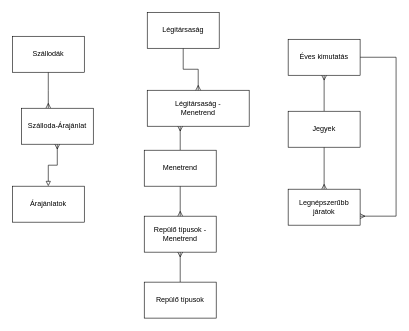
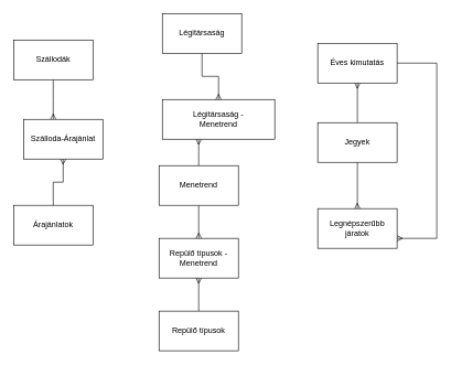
  <mxCell id="0" />
  <mxCell id="1" parent="0" />
  <mxCell id="2" value="Repülő típusok -&lt;br&gt;Menetrend" style="rounded=0;whiteSpace=wrap;html=1;" parent="1" vertex="1"><mxGeometry x="240" y="360" width="120" height="60" as="geometry" /></mxCell>
  <mxCell id="3" style="edgeStyle=orthogonalEdgeStyle;rounded=0;orthogonalLoop=1;jettySize=auto;html=1;entryX=0.5;entryY=1;entryDx=0;entryDy=0;startArrow=none;startFill=0;endArrow=ERmany;endFill=0;" parent="1" source="5" target="12" edge="1"><mxGeometry relative="1" as="geometry" /></mxCell>
  <mxCell id="4" style="edgeStyle=orthogonalEdgeStyle;rounded=0;orthogonalLoop=1;jettySize=auto;html=1;startArrow=none;startFill=0;endArrow=ERmany;endFill=0;" parent="1" source="5" target="10" edge="1"><mxGeometry relative="1" as="geometry" /></mxCell>
  <mxCell id="5" value="Jegyek" style="rounded=0;whiteSpace=wrap;html=1;" parent="1" vertex="1"><mxGeometry x="480" y="185" width="120" height="60" as="geometry" /></mxCell>
  <mxCell id="6" style="edgeStyle=orthogonalEdgeStyle;rounded=0;orthogonalLoop=1;jettySize=auto;html=1;startArrow=none;startFill=0;endArrow=ERmany;endFill=0;" parent="1" source="8" target="2" edge="1"><mxGeometry relative="1" as="geometry" /></mxCell>
  <mxCell id="7" style="edgeStyle=orthogonalEdgeStyle;rounded=0;orthogonalLoop=1;jettySize=auto;html=1;startArrow=none;startFill=0;endArrow=ERmany;endFill=0;" parent="1" source="8" target="15" edge="1"><mxGeometry relative="1" as="geometry"><Array as="points"><mxPoint x="300" y="180" /></Array></mxGeometry></mxCell>
  <mxCell id="8" value="Menetrend" style="rounded=0;whiteSpace=wrap;html=1;" parent="1" vertex="1"><mxGeometry x="240" y="250" width="120" height="60" as="geometry" /></mxCell>
  <mxCell id="9" value="Árajánlatok" style="rounded=0;whiteSpace=wrap;html=1;" parent="1" vertex="1"><mxGeometry x="20" y="310" width="120" height="60" as="geometry" /></mxCell>
  <mxCell id="10" value="Legnépszerűbb&lt;br&gt;járatok" style="rounded=0;whiteSpace=wrap;html=1;" parent="1" vertex="1"><mxGeometry x="480" y="315" width="120" height="60" as="geometry" /></mxCell>
  <mxCell id="11" style="edgeStyle=orthogonalEdgeStyle;rounded=0;orthogonalLoop=1;jettySize=auto;html=1;entryX=1;entryY=0.75;entryDx=0;entryDy=0;startArrow=none;startFill=0;endArrow=ERmany;endFill=0;" parent="1" source="12" target="10" edge="1"><mxGeometry relative="1" as="geometry"><Array as="points"><mxPoint x="660" y="95" /><mxPoint x="660" y="360" /></Array></mxGeometry></mxCell>
  <mxCell id="12" value="Éves kimutatás" style="rounded=0;whiteSpace=wrap;html=1;" parent="1" vertex="1"><mxGeometry x="480" y="65" width="120" height="60" as="geometry" /></mxCell>
  <mxCell id="13" style="edgeStyle=orthogonalEdgeStyle;rounded=0;orthogonalLoop=1;jettySize=auto;html=1;endArrow=none;endFill=0;startArrow=ERmany;startFill=0;" parent="1" source="17" target="14" edge="1"><mxGeometry relative="1" as="geometry"><mxPoint x="80" y="123" as="sourcePoint" /><mxPoint x="80" y="213" as="targetPoint" /><Array as="points"><mxPoint x="80" y="150" /></Array></mxGeometry></mxCell>
  <mxCell id="14" value="Szállodák" style="rounded=0;whiteSpace=wrap;html=1;" parent="1" vertex="1"><mxGeometry x="20" y="60" width="120" height="60" as="geometry" /></mxCell>
  <mxCell id="15" value="Légitársaság -&lt;br&gt;Menetrend" style="rounded=0;whiteSpace=wrap;html=1;" parent="1" vertex="1"><mxGeometry x="245" y="150" width="170" height="60" as="geometry" /></mxCell>
- <mxCell id="16" style="edgeStyle=orthogonalEdgeStyle;rounded=0;orthogonalLoop=1;jettySize=auto;html=1;startArrow=ERmany;startFill=0;endArrow=block;endFill=0;" parent="1" source="17" target="9" edge="1"><mxGeometry relative="1" as="geometry" /></mxCell>
+ <mxCell id="16" style="edgeStyle=orthogonalEdgeStyle;rounded=0;orthogonalLoop=1;jettySize=auto;html=1;startArrow=ERmany;startFill=0;endArrow=none;endFill=0;" parent="1" source="17" target="9" edge="1"><mxGeometry relative="1" as="geometry" /></mxCell>
  <mxCell id="17" value="Szálloda-Árajánlat" style="rounded=0;whiteSpace=wrap;html=1;" parent="1" vertex="1"><mxGeometry x="35" y="180" width="120" height="60" as="geometry" /></mxCell>
  <mxCell id="18" style="edgeStyle=orthogonalEdgeStyle;rounded=0;orthogonalLoop=1;jettySize=auto;html=1;startArrow=none;startFill=0;endArrow=ERmany;endFill=0;" parent="1" source="19" target="15" edge="1"><mxGeometry relative="1" as="geometry" /></mxCell>
  <mxCell id="19" value="Légitársaság" style="rounded=0;whiteSpace=wrap;html=1;" parent="1" vertex="1"><mxGeometry x="245" y="20" width="120" height="60" as="geometry" /></mxCell>
  <mxCell id="20" style="edgeStyle=orthogonalEdgeStyle;rounded=0;orthogonalLoop=1;jettySize=auto;html=1;startArrow=none;startFill=0;endArrow=ERmany;endFill=0;" parent="1" source="21" target="2" edge="1"><mxGeometry relative="1" as="geometry" /></mxCell>
  <mxCell id="21" value="Repülő típusok&lt;br&gt;" style="rounded=0;whiteSpace=wrap;html=1;" parent="1" vertex="1"><mxGeometry x="240" y="470" width="120" height="60" as="geometry" /></mxCell>
